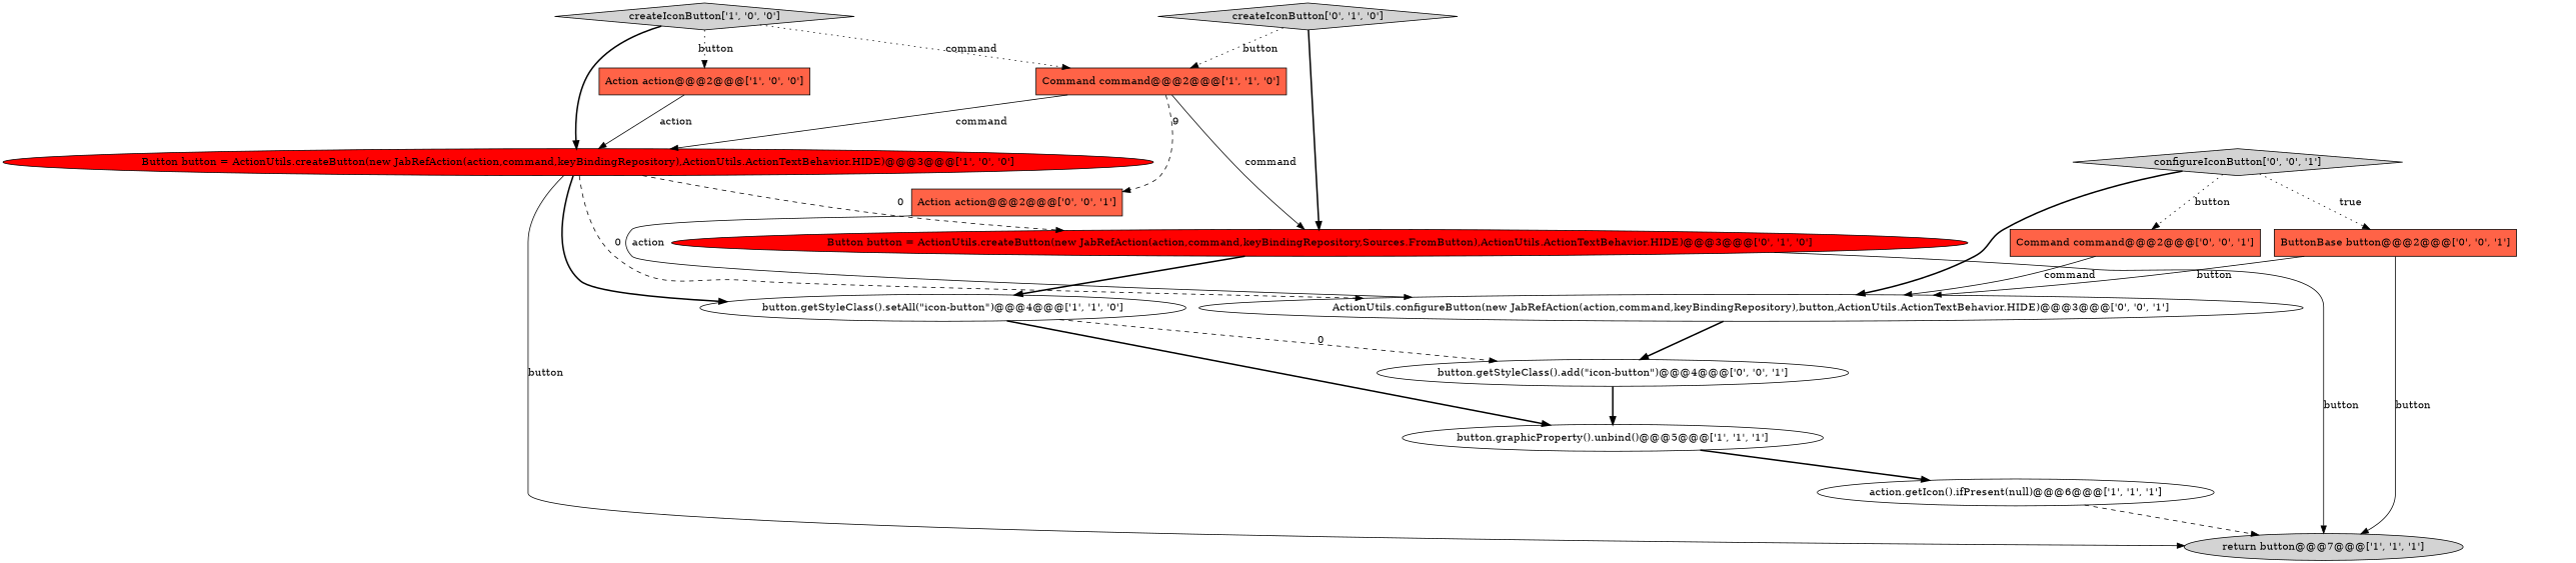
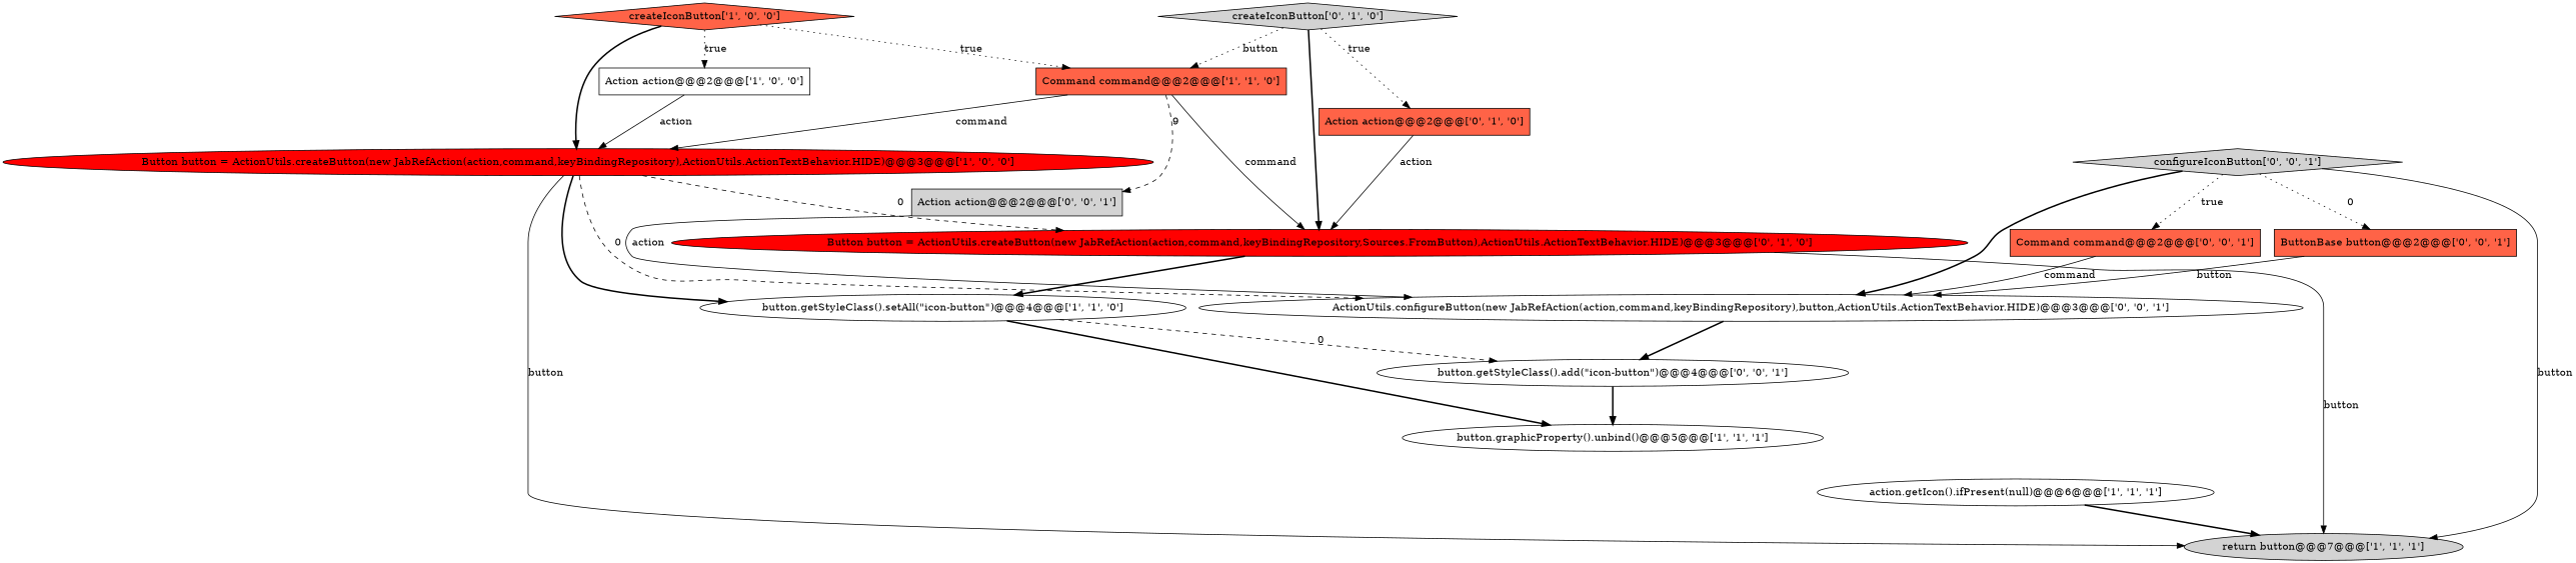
  digraph {
    node [fillcolor=tomato shape=ellipse style=filled]
    edge [style=solid]
-   n1 [label="Action action@@@2@@@['1', '0', '0']" shape=box]
+   n1 [fillcolor=white label="Action action@@@2@@@['1', '0', '0']" shape=box]
    n2 [fillcolor=red label="Button button = ActionUtils.createButton(new JabRefAction(action,command,keyBindingRepository),ActionUtils.ActionTextBehavior.HIDE)@@@3@@@['1', '0', '0']"]
    n3 [fillcolor=red label="Button button = ActionUtils.createButton(new JabRefAction(action,command,keyBindingRepository,Sources.FromButton),ActionUtils.ActionTextBehavior.HIDE)@@@3@@@['0', '1', '0']"]
    n4 [fillcolor=white label="button.getStyleClass().setAll(\"icon-button\")@@@4@@@['1', '1', '0']"]
    n5 [fillcolor=lightgray label="return button@@@7@@@['1', '1', '1']"]
    n6 [fillcolor=white label="ActionUtils.configureButton(new JabRefAction(action,command,keyBindingRepository),button,ActionUtils.ActionTextBehavior.HIDE)@@@3@@@['0', '0', '1']"]
    n7 [fillcolor=white label="button.graphicProperty().unbind()@@@5@@@['1', '1', '1']"]
    n8 [fillcolor=white label="button.getStyleClass().add(\"icon-button\")@@@4@@@['0', '0', '1']"]
    n9 [fillcolor=white label="action.getIcon().ifPresent(null)@@@6@@@['1', '1', '1']"]
    n10 [fillcolor=lightgray label="createIconButton['0', '1', '0']" shape=diamond]
    n11 [label="Command command@@@2@@@['1', '1', '0']" shape=box]
-   n13 [label="Action action@@@2@@@['0', '0', '1']" shape=box]
+   n12 [label="Action action@@@2@@@['0', '1', '0']" shape=box]
+   n13 [fillcolor=lightgray label="Action action@@@2@@@['0', '0', '1']" shape=box]
    n14 [label="Command command@@@2@@@['0', '0', '1']" shape=box]
    n15 [label="ButtonBase button@@@2@@@['0', '0', '1']" shape=box]
-   n16 [fillcolor=lightgray label="createIconButton['1', '0', '0']" shape=diamond]
+   n16 [label="createIconButton['1', '0', '0']" shape=diamond]
    n17 [fillcolor=lightgray label="configureIconButton['0', '0', '1']" shape=diamond]
    n1 -> n2 [label=action]
    n2 -> n3 [label=0 style=dashed]
    n2 -> n4 [style=bold]
    n2 -> n5 [label=button]
    n2 -> n6 [label=0 style=dashed]
    n3 -> n4 [style=bold]
    n3 -> n5 [label=button]
    n4 -> n7 [style=bold]
    n4 -> n8 [label=0 style=dashed]
    n6 -> n8 [style=bold]
-   n7 -> n9 [style=bold]
    n8 -> n7 [style=bold]
-   n9 -> n5 [style=dashed]
+   n9 -> n5 [style=bold]
    n10 -> n3 [style=bold]
    n10 -> n11 [label=button style=dotted]
+   n10 -> n12 [label=true style=dotted]
    n11 -> n2 [label=command]
    n11 -> n3 [label=command]
    n11 -> n13 [label=9 style=dashed]
+   n12 -> n3 [label=action]
    n13 -> n6 [label=action]
    n14 -> n6 [label=command]
-   n15 -> n5 [label=button]
+   n17 -> n5 [label=button]
    n15 -> n6 [label=button]
-   n16 -> n1 [label=button style=dotted]
+   n16 -> n1 [label=true style=dotted]
    n16 -> n2 [style=bold]
-   n16 -> n11 [label=command style=dotted]
+   n16 -> n11 [label=true style=dotted]
    n17 -> n6 [style=bold]
-   n17 -> n14 [label=button style=dotted]
-   n17 -> n15 [label=true style=dotted]
+   n17 -> n14 [label=true style=dotted]
+   n17 -> n15 [label=0 style=dotted]
  }
